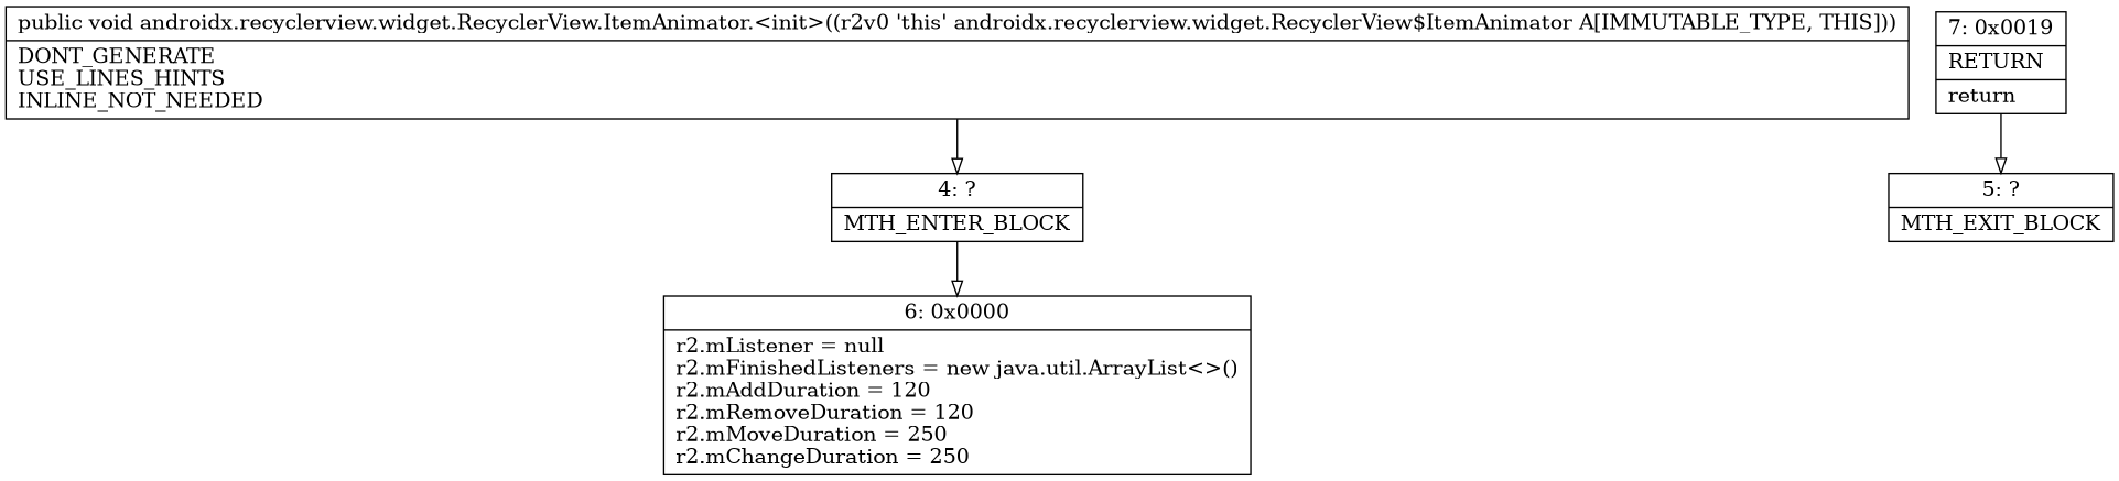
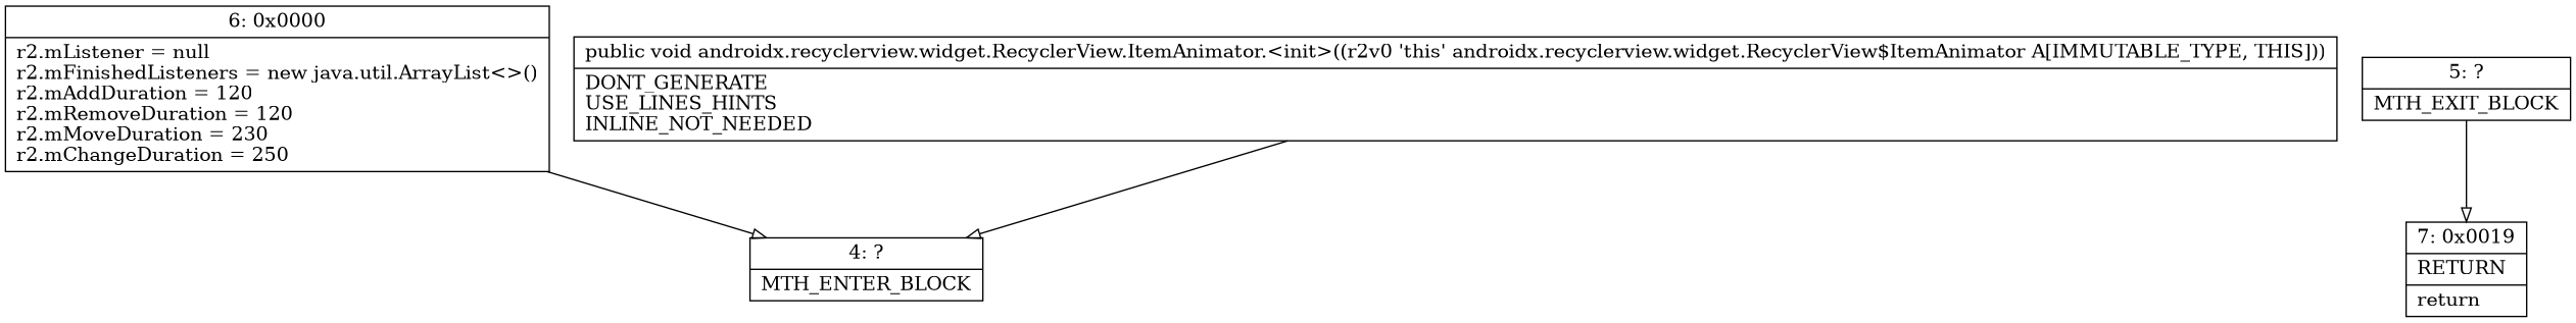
  digraph {
    node [shape=record]
    edge [arrowhead=onormal]
    n1 [label="{4\:\ ?|MTH_ENTER_BLOCK\l}"]
-   n2 [label="{6\:\ 0x0000|r2.mListener = null\lr2.mFinishedListeners = new java.util.ArrayList\<\>()\lr2.mAddDuration = 120\lr2.mRemoveDuration = 120\lr2.mMoveDuration = 250\lr2.mChangeDuration = 250\l}"]
+   n2 [label="{6\:\ 0x0000|r2.mListener = null\lr2.mFinishedListeners = new java.util.ArrayList\<\>()\lr2.mAddDuration = 120\lr2.mRemoveDuration = 120\lr2.mMoveDuration = 230\lr2.mChangeDuration = 250\l}"]
    n3 [label="{7\:\ 0x0019|RETURN\l|return\l}"]
    n4 [label="{5\:\ ?|MTH_EXIT_BLOCK\l}"]
    n5 [label="{public void androidx.recyclerview.widget.RecyclerView.ItemAnimator.\<init\>((r2v0 'this' androidx.recyclerview.widget.RecyclerView$ItemAnimator A[IMMUTABLE_TYPE, THIS]))  | DONT_GENERATE\lUSE_LINES_HINTS\lINLINE_NOT_NEEDED\l}"]
-   n1 -> n2
-   n3 -> n4
+   n2 -> n1
+   n4 -> n3
    n5 -> n1
  }
